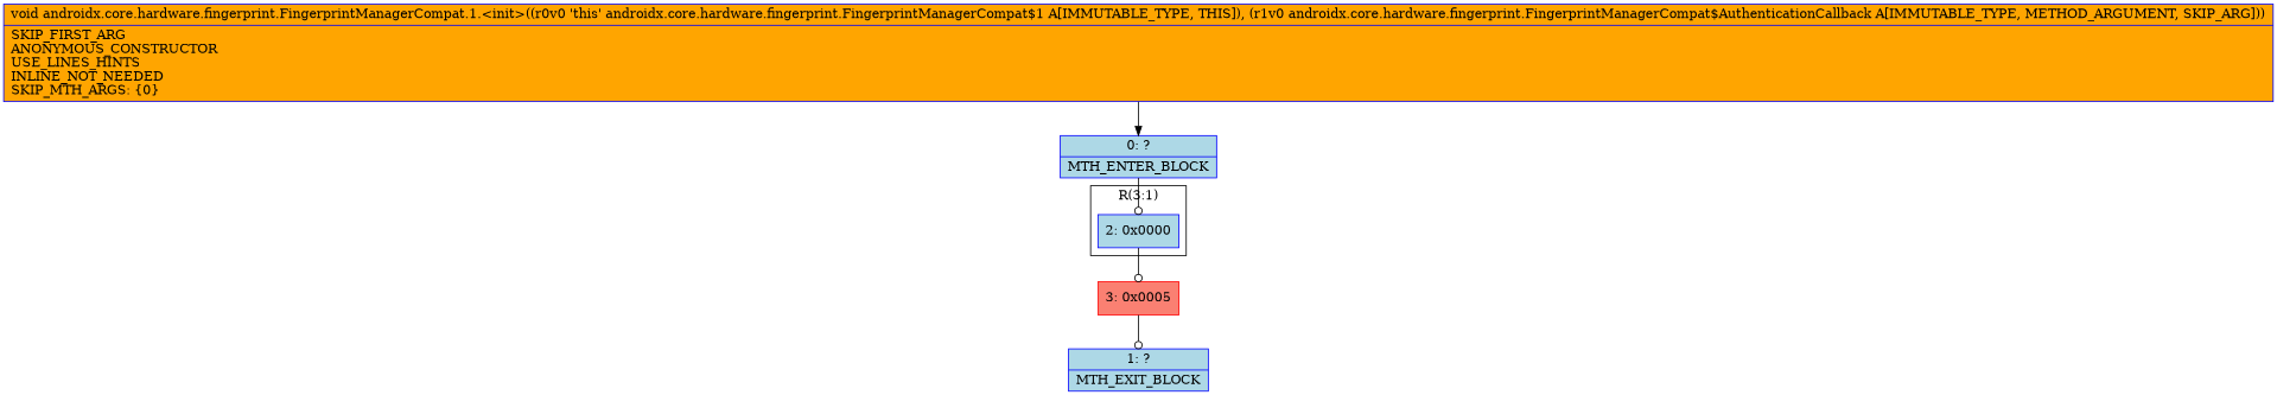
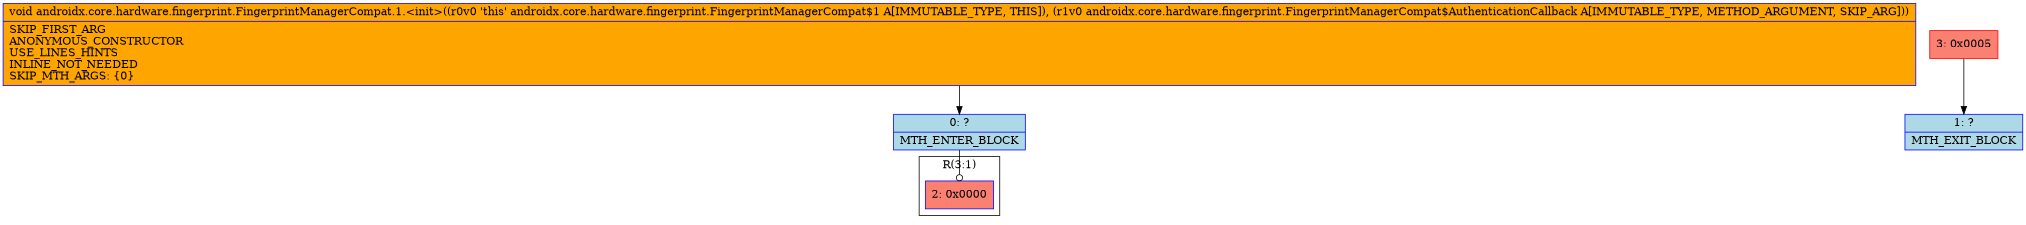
  digraph {
    node [color=blue fillcolor=salmon shape=record style=filled]
    edge [arrowhead=odot]
-   n1 [fillcolor=lightblue label="{2\:\ 0x0000}"]
+   n1 [label="{2\:\ 0x0000}"]
    n2 [color=red label="{3\:\ 0x0005}"]
    n3 [fillcolor=lightblue label="{1\:\ ?|MTH_EXIT_BLOCK\l}"]
    n4 [fillcolor=lightblue label="{0\:\ ?|MTH_ENTER_BLOCK\l}"]
    n5 [fillcolor=orange label="{void androidx.core.hardware.fingerprint.FingerprintManagerCompat.1.\<init\>((r0v0 'this' androidx.core.hardware.fingerprint.FingerprintManagerCompat$1 A[IMMUTABLE_TYPE, THIS]), (r1v0 androidx.core.hardware.fingerprint.FingerprintManagerCompat$AuthenticationCallback A[IMMUTABLE_TYPE, METHOD_ARGUMENT, SKIP_ARG]))  | SKIP_FIRST_ARG\lANONYMOUS_CONSTRUCTOR\lUSE_LINES_HINTS\lINLINE_NOT_NEEDED\lSKIP_MTH_ARGS: \{0\}\l}"]
    subgraph cluster_1 {
      label="R(3:1)"
      n1
    }
-   n1 -> n2
-   n2 -> n3
+   n2 -> n3 [arrowhead=normal]
    n4 -> n1
    n5 -> n4 [arrowhead=normal]
  }
